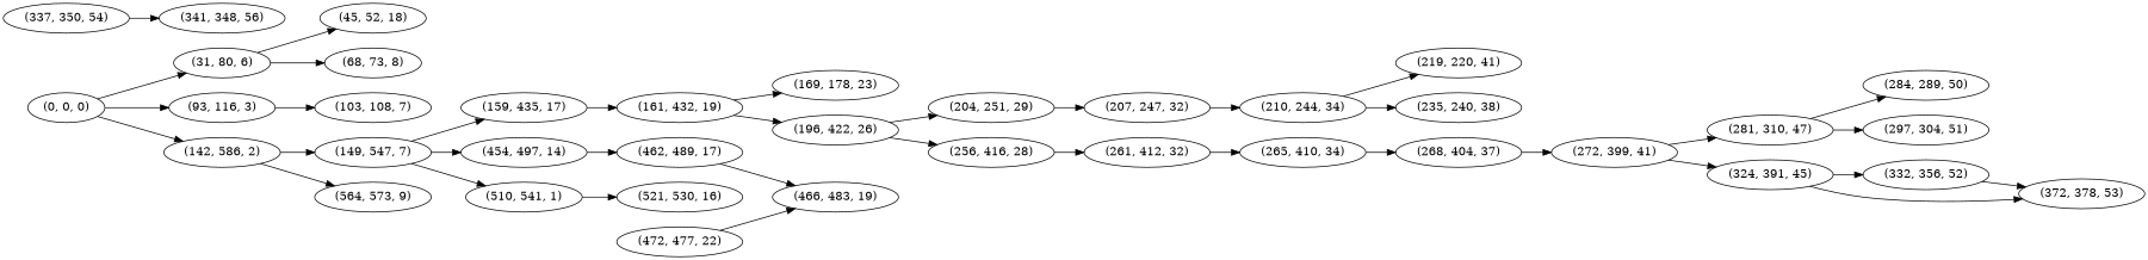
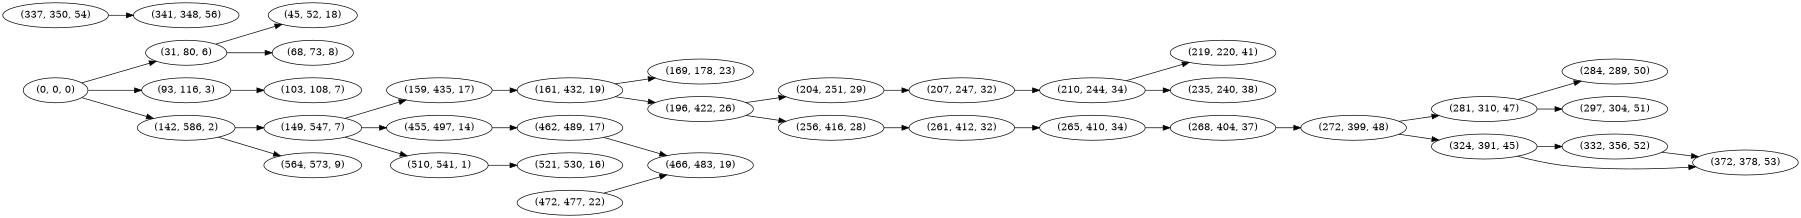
  digraph {
    rankdir=LR
    "(0, 0, 0)"
    "(31, 80, 6)"
    "(93, 116, 3)"
    "(142, 586, 2)"
    "(45, 52, 18)"
    "(68, 73, 8)"
    "(103, 108, 7)"
    "(149, 547, 7)"
    "(564, 573, 9)"
    "(159, 435, 17)"
-   "(454, 497, 14)"
+   "(454, 497, 14)" [label="(455, 497, 14)"]
    n12 [label="(510, 541, 1)"]
    "(161, 432, 19)"
    "(462, 489, 17)"
    "(521, 530, 16)"
    "(169, 178, 23)"
    "(196, 422, 26)"
    "(204, 251, 29)"
    "(256, 416, 28)"
    "(207, 247, 32)"
    "(261, 412, 32)"
    "(210, 244, 34)"
    n23 [label="(219, 220, 41)"]
    "(235, 240, 38)"
    "(265, 410, 34)"
    "(268, 404, 37)"
-   "(272, 399, 41)"
+   "(272, 399, 41)" [label="(272, 399, 48)"]
    "(281, 310, 47)"
    "(324, 391, 45)"
    "(284, 289, 50)"
    "(297, 304, 51)"
    "(332, 356, 52)"
    "(372, 378, 53)"
    "(337, 350, 54)"
    "(341, 348, 56)"
    "(466, 483, 19)"
    "(472, 477, 22)"
    "(0, 0, 0)" -> "(31, 80, 6)"
    "(0, 0, 0)" -> "(93, 116, 3)"
    "(0, 0, 0)" -> "(142, 586, 2)"
    "(31, 80, 6)" -> "(45, 52, 18)"
    "(31, 80, 6)" -> "(68, 73, 8)"
    "(93, 116, 3)" -> "(103, 108, 7)"
    "(142, 586, 2)" -> "(149, 547, 7)"
    "(142, 586, 2)" -> "(564, 573, 9)"
    "(149, 547, 7)" -> "(159, 435, 17)"
    "(149, 547, 7)" -> "(454, 497, 14)"
    "(149, 547, 7)" -> n12
    "(159, 435, 17)" -> "(161, 432, 19)"
    "(454, 497, 14)" -> "(462, 489, 17)"
    n12 -> "(521, 530, 16)"
    "(161, 432, 19)" -> "(169, 178, 23)"
    "(161, 432, 19)" -> "(196, 422, 26)"
    "(462, 489, 17)" -> "(466, 483, 19)"
    "(196, 422, 26)" -> "(204, 251, 29)"
    "(196, 422, 26)" -> "(256, 416, 28)"
    "(204, 251, 29)" -> "(207, 247, 32)"
    "(256, 416, 28)" -> "(261, 412, 32)"
    "(207, 247, 32)" -> "(210, 244, 34)"
    "(261, 412, 32)" -> "(265, 410, 34)"
    "(210, 244, 34)" -> n23
    "(210, 244, 34)" -> "(235, 240, 38)"
    "(265, 410, 34)" -> "(268, 404, 37)"
    "(268, 404, 37)" -> "(272, 399, 41)"
    "(272, 399, 41)" -> "(281, 310, 47)"
    "(272, 399, 41)" -> "(324, 391, 45)"
    "(281, 310, 47)" -> "(284, 289, 50)"
    "(281, 310, 47)" -> "(297, 304, 51)"
    "(324, 391, 45)" -> "(332, 356, 52)"
    "(324, 391, 45)" -> "(372, 378, 53)"
    "(332, 356, 52)" -> "(372, 378, 53)"
    "(337, 350, 54)" -> "(341, 348, 56)"
    "(472, 477, 22)" -> "(466, 483, 19)"
  }
